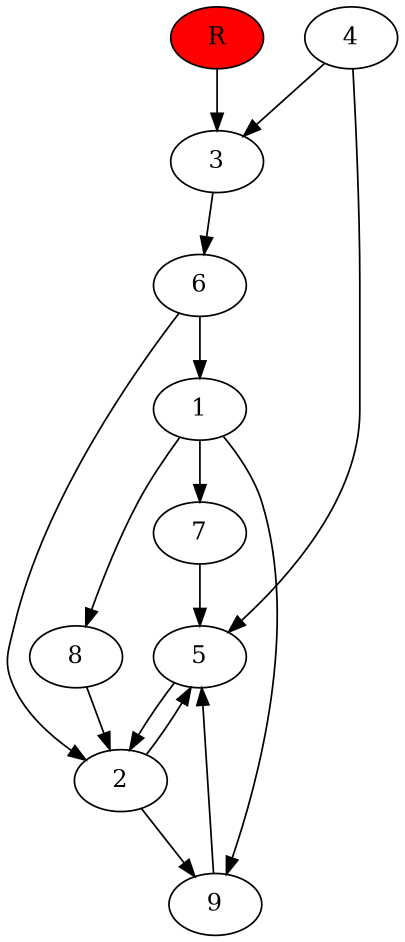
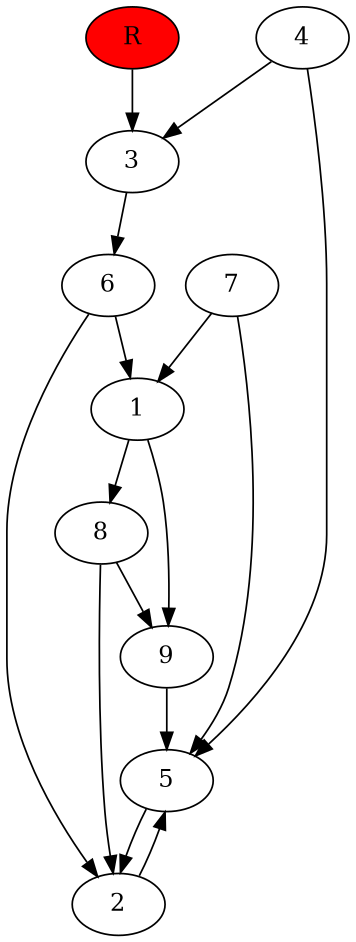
  digraph {
    1
    7
    9
    8
    5
    2
    3
    6
    4
    R [fillcolor="#ff0000" style=filled]
-   1 -> 7
+   7 -> 1
    1 -> 9
    1 -> 8
    7 -> 5
    9 -> 5
    8 -> 2
    5 -> 2
-   2 -> 9
+   8 -> 9
    2 -> 5
    3 -> 6
    6 -> 1
    6 -> 2
    4 -> 5
    4 -> 3
    R -> 3
  }
